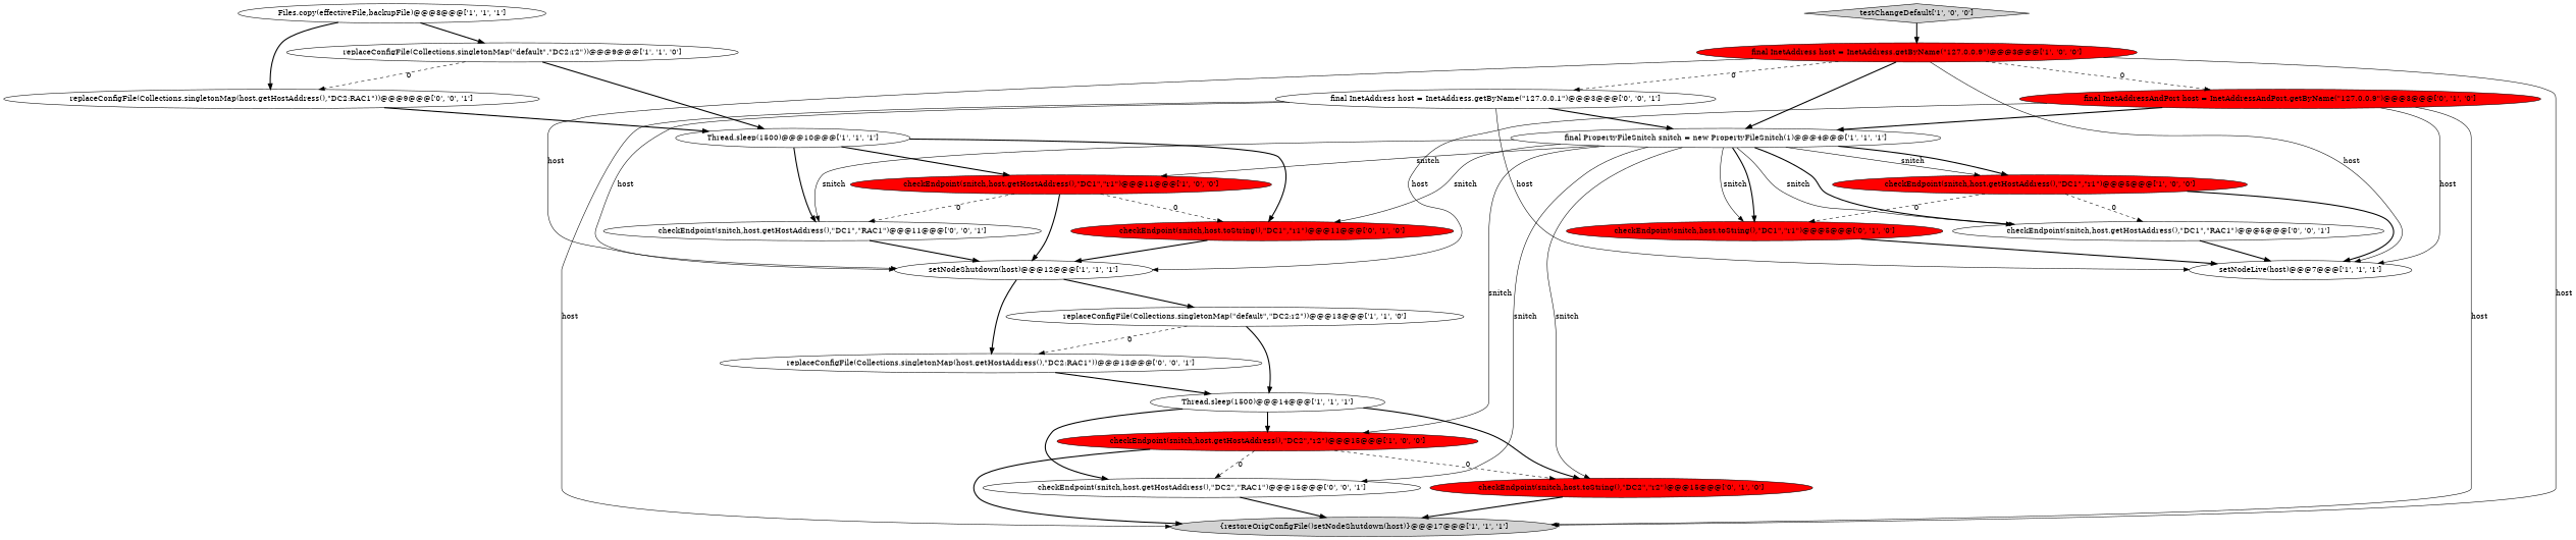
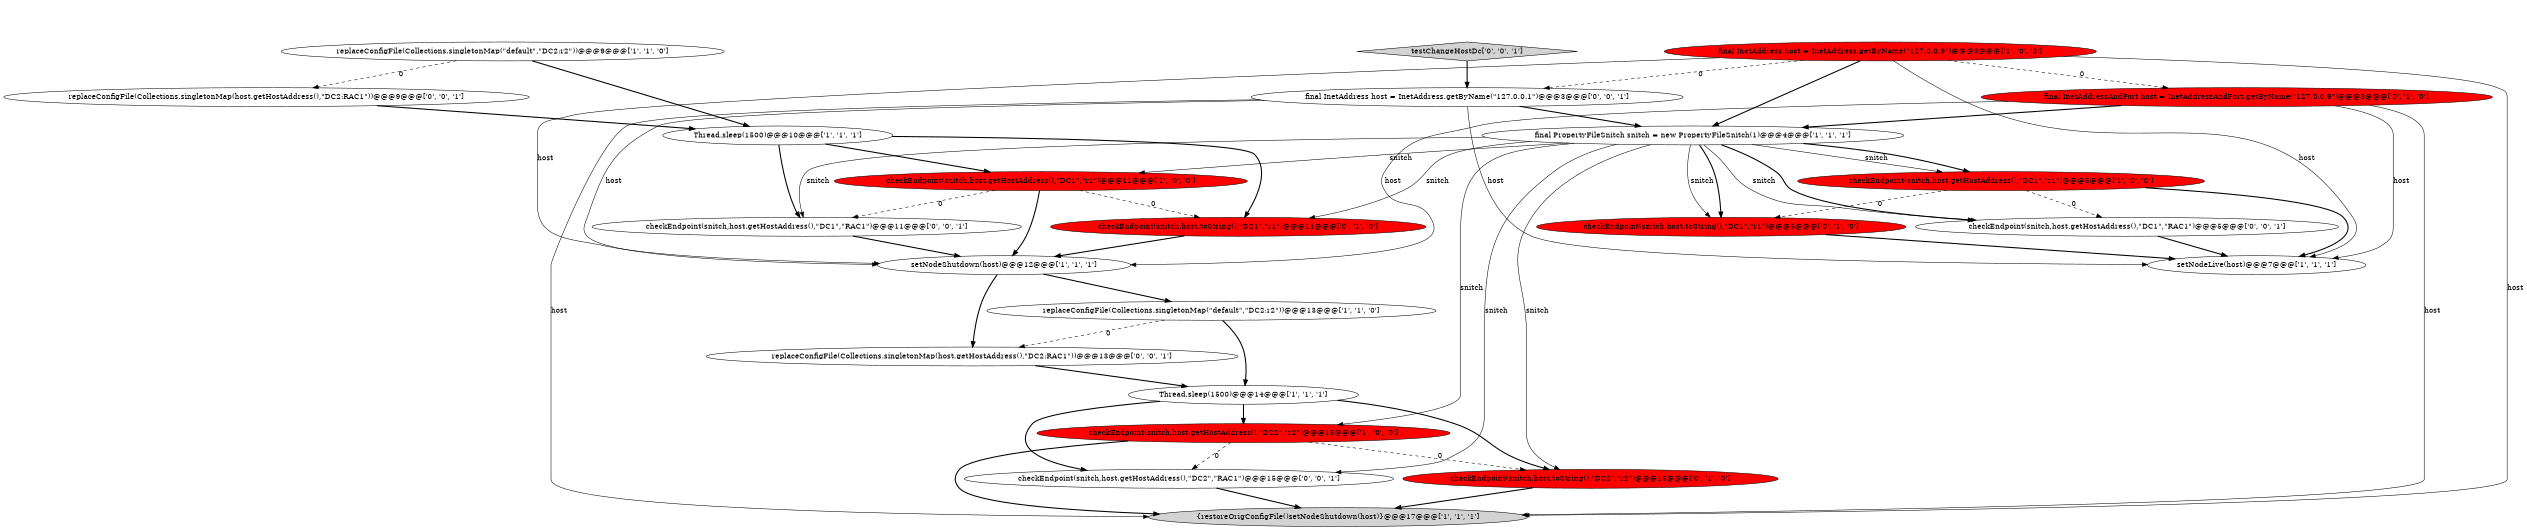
  digraph {
    node [fillcolor=white shape=ellipse style=filled]
    edge [style=bold]
    n1 [fillcolor=red label="checkEndpoint(snitch,host.getHostAddress(),\"DC1\",\"r1\")@@@11@@@['1', '0', '0']"]
    n2 [label="checkEndpoint(snitch,host.getHostAddress(),\"DC1\",\"RAC1\")@@@11@@@['0', '0', '1']"]
    n3 [label="setNodeShutdown(host)@@@12@@@['1', '1', '1']"]
    n4 [fillcolor=red label="checkEndpoint(snitch,host.toString(),\"DC1\",\"r1\")@@@11@@@['0', '1', '0']"]
    n5 [label="replaceConfigFile(Collections.singletonMap(host.getHostAddress(),\"DC2:RAC1\"))@@@13@@@['0', '0', '1']"]
    n6 [label="replaceConfigFile(Collections.singletonMap(\"default\",\"DC2:r2\"))@@@13@@@['1', '1', '0']"]
    n7 [fillcolor=red label="final InetAddressAndPort host = InetAddressAndPort.getByName(\"127.0.0.9\")@@@3@@@['0', '1', '0']"]
    n8 [label="setNodeLive(host)@@@7@@@['1', '1', '1']"]
    n9 [label="final PropertyFileSnitch snitch = new PropertyFileSnitch(1)@@@4@@@['1', '1', '1']"]
    n10 [fillcolor=lightgray label="{restoreOrigConfigFile()setNodeShutdown(host)}@@@17@@@['1', '1', '1']"]
    n11 [label="Thread.sleep(1500)@@@14@@@['1', '1', '1']"]
    n12 [fillcolor=red label="checkEndpoint(snitch,host.toString(),\"DC2\",\"r2\")@@@15@@@['0', '1', '0']"]
    n13 [fillcolor=red label="checkEndpoint(snitch,host.getHostAddress(),\"DC2\",\"r2\")@@@15@@@['1', '0', '0']"]
    n14 [label="checkEndpoint(snitch,host.getHostAddress(),\"DC2\",\"RAC1\")@@@15@@@['0', '0', '1']"]
    n15 [fillcolor=red label="checkEndpoint(snitch,host.toString(),\"DC1\",\"r1\")@@@5@@@['0', '1', '0']"]
-   n16 [label="Files.copy(effectiveFile,backupFile)@@@8@@@['1', '1', '1']"]
    n17 [label="replaceConfigFile(Collections.singletonMap(\"default\",\"DC2:r2\"))@@@9@@@['1', '1', '0']"]
    n18 [label="replaceConfigFile(Collections.singletonMap(host.getHostAddress(),\"DC2:RAC1\"))@@@9@@@['0', '0', '1']"]
    n19 [label="Thread.sleep(1500)@@@10@@@['1', '1', '1']"]
-   n20 [fillcolor=lightgray label="testChangeDefault['1', '0', '0']" shape=diamond]
    n21 [fillcolor=red label="final InetAddress host = InetAddress.getByName(\"127.0.0.9\")@@@3@@@['1', '0', '0']"]
    n22 [label="final InetAddress host = InetAddress.getByName(\"127.0.0.1\")@@@3@@@['0', '0', '1']"]
    n23 [label="checkEndpoint(snitch,host.getHostAddress(),\"DC1\",\"RAC1\")@@@5@@@['0', '0', '1']"]
    n24 [fillcolor=red label="checkEndpoint(snitch,host.getHostAddress(),\"DC1\",\"r1\")@@@5@@@['1', '0', '0']"]
+   n25 [fillcolor=lightgray label="testChangeHostDc['0', '0', '1']" shape=diamond]
    n1 -> n2 [label=0 style=dashed]
    n1 -> n3
    n1 -> n4 [label=0 style=dashed]
    n2 -> n3
    n3 -> n5
    n3 -> n6
    n4 -> n3
    n5 -> n11
    n6 -> n5 [label=0 style=dashed]
    n6 -> n11
    n7 -> n3 [label=host style=solid]
    n7 -> n8 [label=host style=solid]
    n7 -> n9
    n7 -> n10 [label=host style=solid]
    n9 -> n1 [label=snitch style=solid]
    n9 -> n2 [label=snitch style=solid]
    n9 -> n4 [label=snitch style=solid]
    n9 -> n12 [label=snitch style=solid]
    n9 -> n13 [label=snitch style=solid]
    n9 -> n14 [label=snitch style=solid]
    n9 -> n15 [label=snitch style=solid]
    n9 -> n15
    n9 -> n23 [label=snitch style=solid]
    n9 -> n23
    n9 -> n24 [label=snitch style=solid]
    n9 -> n24
    n11 -> n12
    n11 -> n13
    n11 -> n14
    n12 -> n10
    n13 -> n10
    n13 -> n12 [label=0 style=dashed]
    n13 -> n14 [label=0 style=dashed]
    n14 -> n10
    n15 -> n8
-   n16 -> n17
-   n16 -> n18
    n17 -> n18 [label=0 style=dashed]
    n17 -> n19
    n18 -> n19
    n19 -> n1
    n19 -> n2
    n19 -> n4
-   n20 -> n21
    n21 -> n3 [label=host style=solid]
    n21 -> n7 [label=0 style=dashed]
    n21 -> n8 [label=host style=solid]
    n21 -> n9
    n21 -> n10 [label=host style=solid]
    n21 -> n22 [label=0 style=dashed]
    n22 -> n3 [label=host style=solid]
    n22 -> n8 [label=host style=solid]
    n22 -> n9
    n22 -> n10 [label=host style=solid]
    n23 -> n8
    n24 -> n8
    n24 -> n15 [label=0 style=dashed]
    n24 -> n23 [label=0 style=dashed]
+   n25 -> n22
  }
